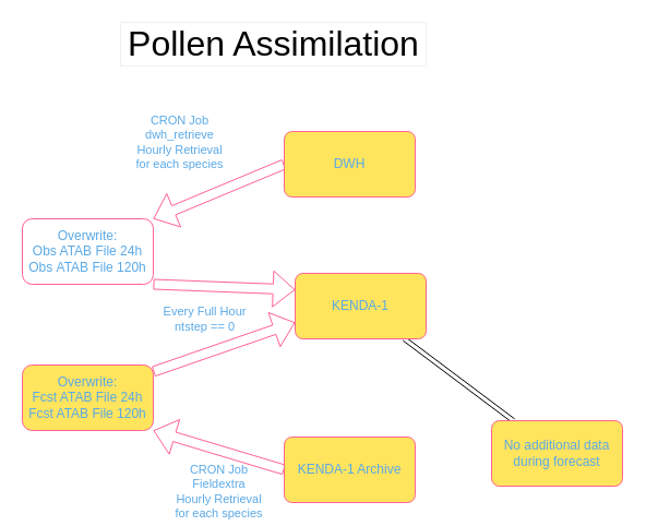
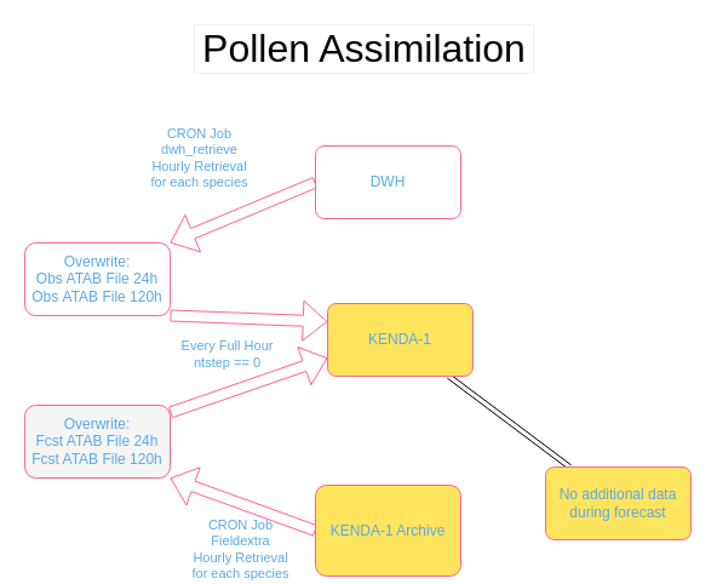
  <mxCell id="0" />
  <mxCell id="1" parent="0" />
  <mxCell id="2" value="" style="rounded=0;orthogonalLoop=1;jettySize=auto;html=1;fontSize=32;shape=link;" parent="1" source="3" target="9" edge="1"><mxGeometry relative="1" as="geometry" /></mxCell>
  <mxCell id="3" value="KENDA-1" style="whiteSpace=wrap;html=1;arcSize=12;fillColor=#FFE45E;strokeColor=#FF6392;fontColor=#5AA9E6;rounded=1;" parent="1" vertex="1"><mxGeometry x="270" y="250" width="120" height="60" as="geometry" /></mxCell>
  <mxCell id="4" value="" style="shape=flexArrow;endArrow=classic;html=1;entryX=0;entryY=0.25;entryDx=0;entryDy=0;endWidth=23;endSize=6.24;width=9;labelBackgroundColor=none;horizontal=1;exitX=1;exitY=1;exitDx=0;exitDy=0;strokeColor=#FF6392;fontColor=#5AA9E6;" parent="1" source="5" target="3" edge="1"><mxGeometry x="-0.134" y="30" width="50" height="50" relative="1" as="geometry"><mxPoint x="140" y="260" as="sourcePoint" /><mxPoint x="160" y="270" as="targetPoint" /><mxPoint as="offset" /></mxGeometry></mxCell>
  <mxCell id="5" value="Overwrite:&lt;br&gt;Obs ATAB File 24h&lt;br&gt;Obs&amp;nbsp;ATAB File 120h" style="whiteSpace=wrap;html=1;fillColor=#ffffff;strokeColor=#FF6392;fontColor=#5AA9E6;rounded=1;" parent="1" vertex="1"><mxGeometry x="20" y="200" width="120" height="60" as="geometry" /></mxCell>
  <mxCell id="6" value="CRON Job&lt;br&gt;dwh_retrieve&lt;br&gt;Hourly Retrieval&lt;br&gt;for each species" style="shape=flexArrow;endArrow=classic;html=1;entryX=1;entryY=0;entryDx=0;entryDy=0;endWidth=23;endSize=6.24;width=9;labelBackgroundColor=none;horizontal=1;exitX=0;exitY=0.5;exitDx=0;exitDy=0;strokeColor=#FF6392;fontColor=#5AA9E6;" parent="1" source="7" target="5" edge="1"><mxGeometry x="0.246" y="-55" width="50" height="50" relative="1" as="geometry"><mxPoint x="135" y="200" as="sourcePoint" /><mxPoint x="210" y="130" as="targetPoint" /><mxPoint as="offset" /></mxGeometry></mxCell>
- <mxCell id="7" value="DWH" style="whiteSpace=wrap;html=1;arcSize=12;fillColor=#FFE45E;strokeColor=#FF6392;fontColor=#5AA9E6;rounded=1;" parent="1" vertex="1"><mxGeometry x="260" y="120" width="120" height="60" as="geometry" /></mxCell>
- <mxCell id="8" value="Pollen Assimilation" style="text;html=1;resizable=0;autosize=1;align=center;verticalAlign=middle;points=[];rounded=0;fontSize=32;strokeColor=#f0f0f0;perimeterSpacing=0;" parent="1" vertex="1"><mxGeometry x="110" y="20" width="280" height="40" as="geometry" /></mxCell>
+ <mxCell id="7" value="DWH" style="whiteSpace=wrap;html=1;arcSize=12;fillColor=#ffffff;strokeColor=#FF6392;fontColor=#5AA9E6;rounded=1;" parent="1" vertex="1"><mxGeometry x="260" y="120" width="120" height="60" as="geometry" /></mxCell>
+ <mxCell id="8" value="Pollen Assimilation" style="text;html=1;resizable=0;autosize=1;align=center;verticalAlign=middle;points=[];rounded=0;fontSize=32;strokeColor=#f0f0f0;perimeterSpacing=0;" parent="1" vertex="1"><mxGeometry x="160" y="20" width="280" height="40" as="geometry" /></mxCell>
  <mxCell id="9" value="No additional data during forecast" style="whiteSpace=wrap;html=1;rounded=1;fontColor=#5AA9E6;strokeColor=#FF6392;fillColor=#FFE45E;arcSize=12;" parent="1" vertex="1"><mxGeometry x="450" y="385" width="120" height="60" as="geometry" /></mxCell>
  <mxCell id="10" value="Every Full Hour&lt;br&gt;ntstep == 0" style="shape=flexArrow;endArrow=classic;html=1;endWidth=23;endSize=6.24;width=9;labelBackgroundColor=none;horizontal=1;strokeColor=#FF6392;fontColor=#5AA9E6;entryX=0;entryY=0.75;entryDx=0;entryDy=0;" edge="1" parent="1" target="3"><mxGeometry x="-0.134" y="30" width="50" height="50" relative="1" as="geometry"><mxPoint x="140" y="340" as="sourcePoint" /><mxPoint x="260" y="290" as="targetPoint" /><mxPoint as="offset" /></mxGeometry></mxCell>
- <mxCell id="11" value="Overwrite:&lt;br&gt;Fcst ATAB File 24h&lt;br&gt;Fcst ATAB File 120h" style="whiteSpace=wrap;html=1;fillColor=#FFE45E;strokeColor=#FF6392;fontColor=#5AA9E6;rounded=1;" vertex="1" parent="1"><mxGeometry x="20" y="334" width="120" height="60" as="geometry" /></mxCell>
+ <mxCell id="11" value="Overwrite:&lt;br&gt;Fcst ATAB File 24h&lt;br&gt;Fcst ATAB File 120h" style="whiteSpace=wrap;html=1;fillColor=#f5f5f5;strokeColor=#FF6392;fontColor=#5AA9E6;rounded=1;" vertex="1" parent="1"><mxGeometry x="20" y="334" width="120" height="60" as="geometry" /></mxCell>
  <mxCell id="12" value="CRON Job&lt;br&gt;Fieldextra&lt;br&gt;Hourly Retrieval&lt;br&gt;for each species" style="shape=flexArrow;endArrow=classic;html=1;endWidth=23;endSize=6.24;width=9;labelBackgroundColor=none;horizontal=1;exitX=0;exitY=0.5;exitDx=0;exitDy=0;strokeColor=#FF6392;fontColor=#5AA9E6;entryX=1;entryY=1;entryDx=0;entryDy=0;" edge="1" parent="1" source="13" target="11"><mxGeometry x="-0.174" y="36" width="50" height="50" relative="1" as="geometry"><mxPoint x="125" y="460" as="sourcePoint" /><mxPoint x="150" y="350" as="targetPoint" /><mxPoint as="offset" /></mxGeometry></mxCell>
- <mxCell id="13" value="KENDA-1 Archive" style="whiteSpace=wrap;html=1;arcSize=12;fillColor=#FFE45E;strokeColor=#FF6392;fontColor=#5AA9E6;rounded=1;" vertex="1" parent="1"><mxGeometry x="260" y="400" width="120" height="60" as="geometry" /></mxCell>
+ <mxCell id="13" value="KENDA-1 Archive" style="whiteSpace=wrap;html=1;arcSize=12;fillColor=#FFE45E;strokeColor=#FF6392;fontColor=#5AA9E6;rounded=1;" vertex="1" parent="1"><mxGeometry x="260" y="400" width="120" height="75" as="geometry" /></mxCell>
